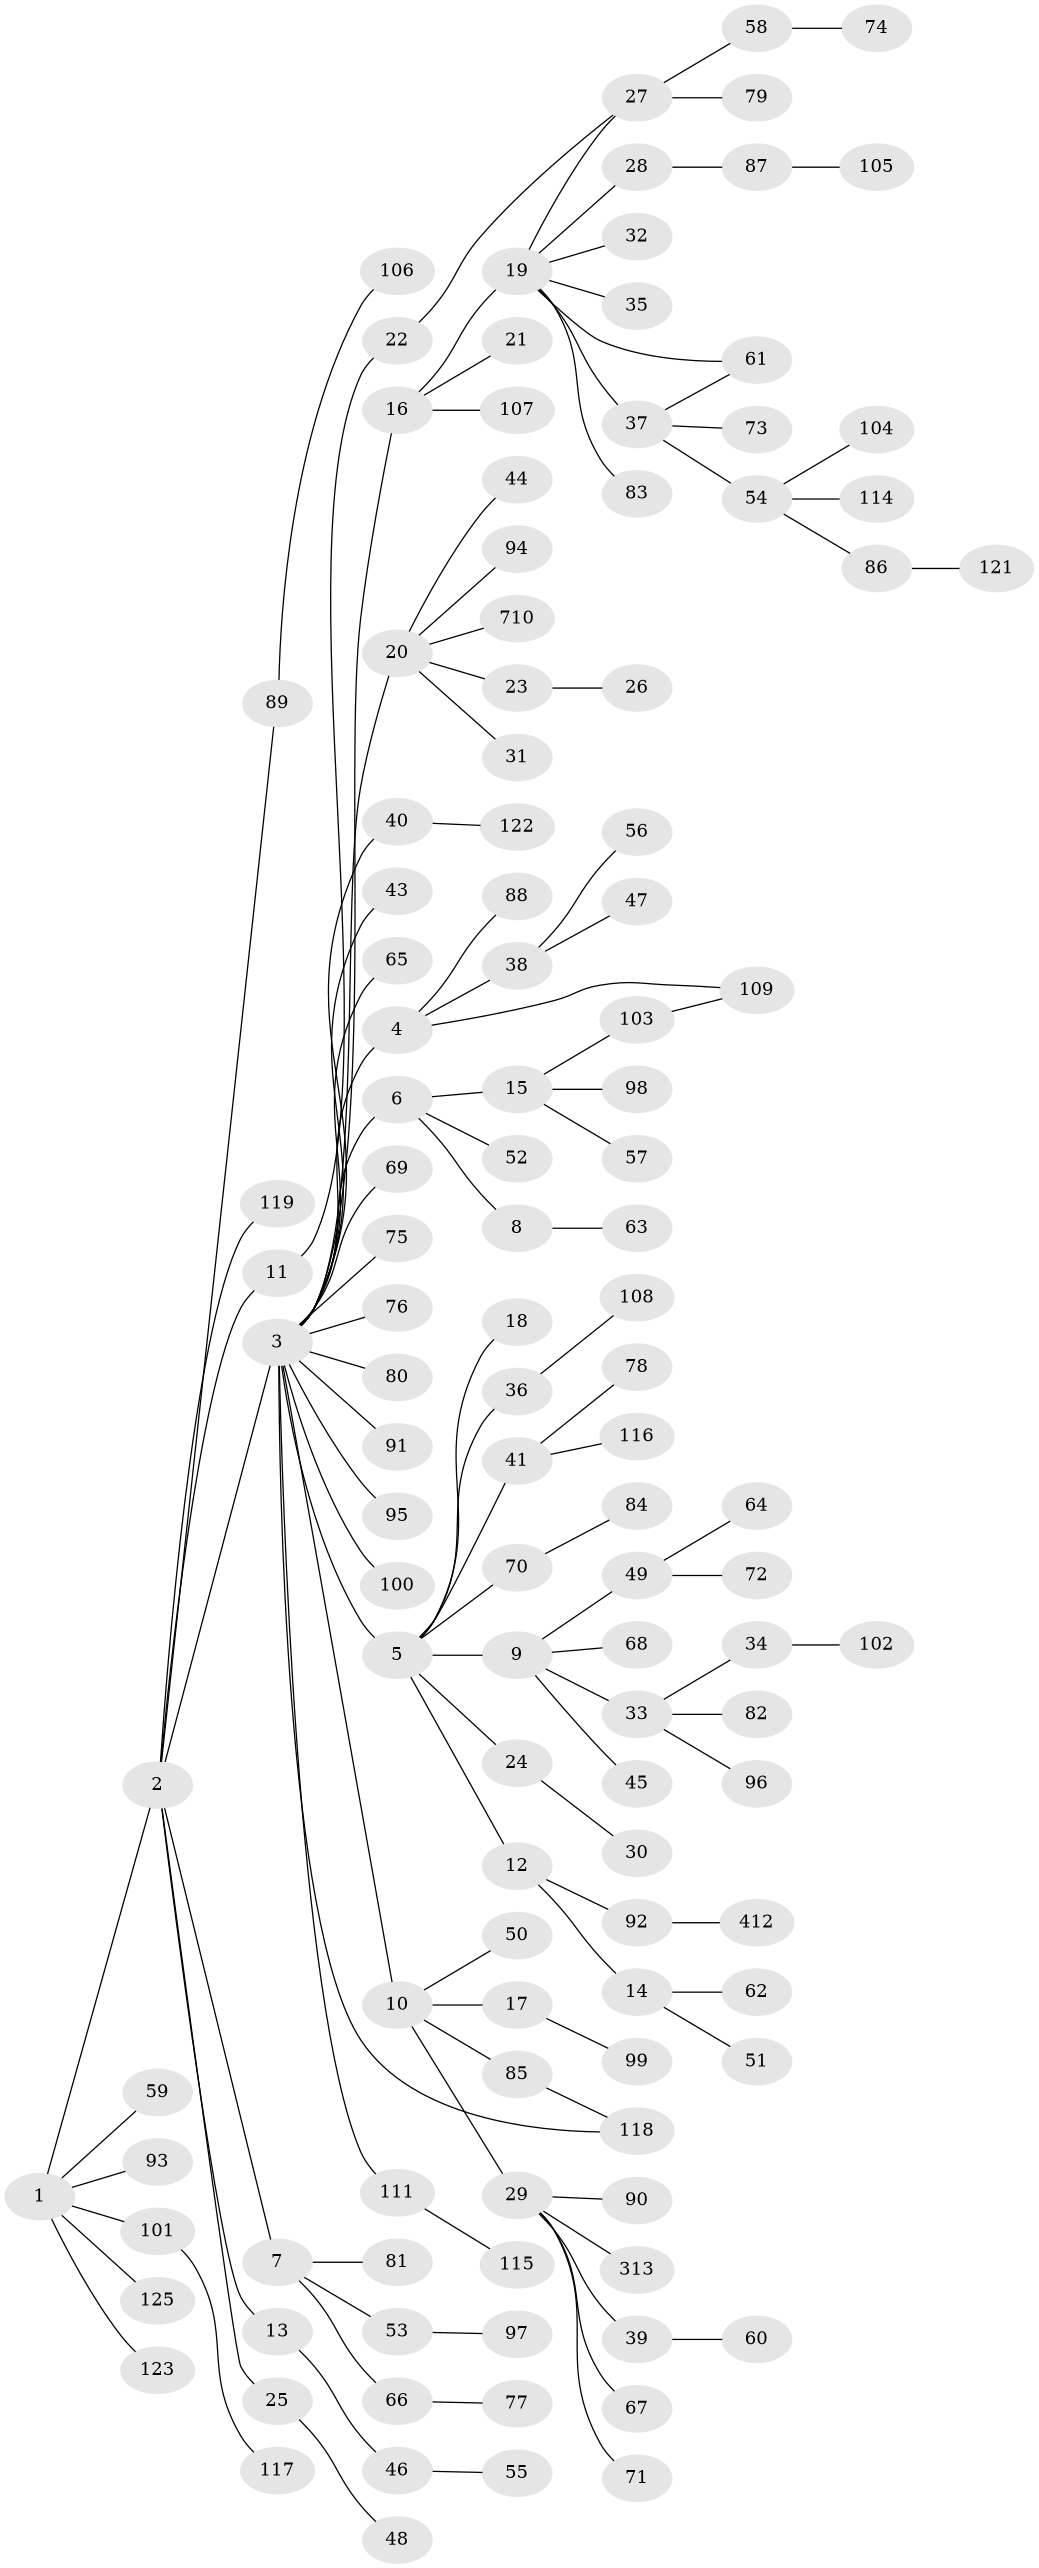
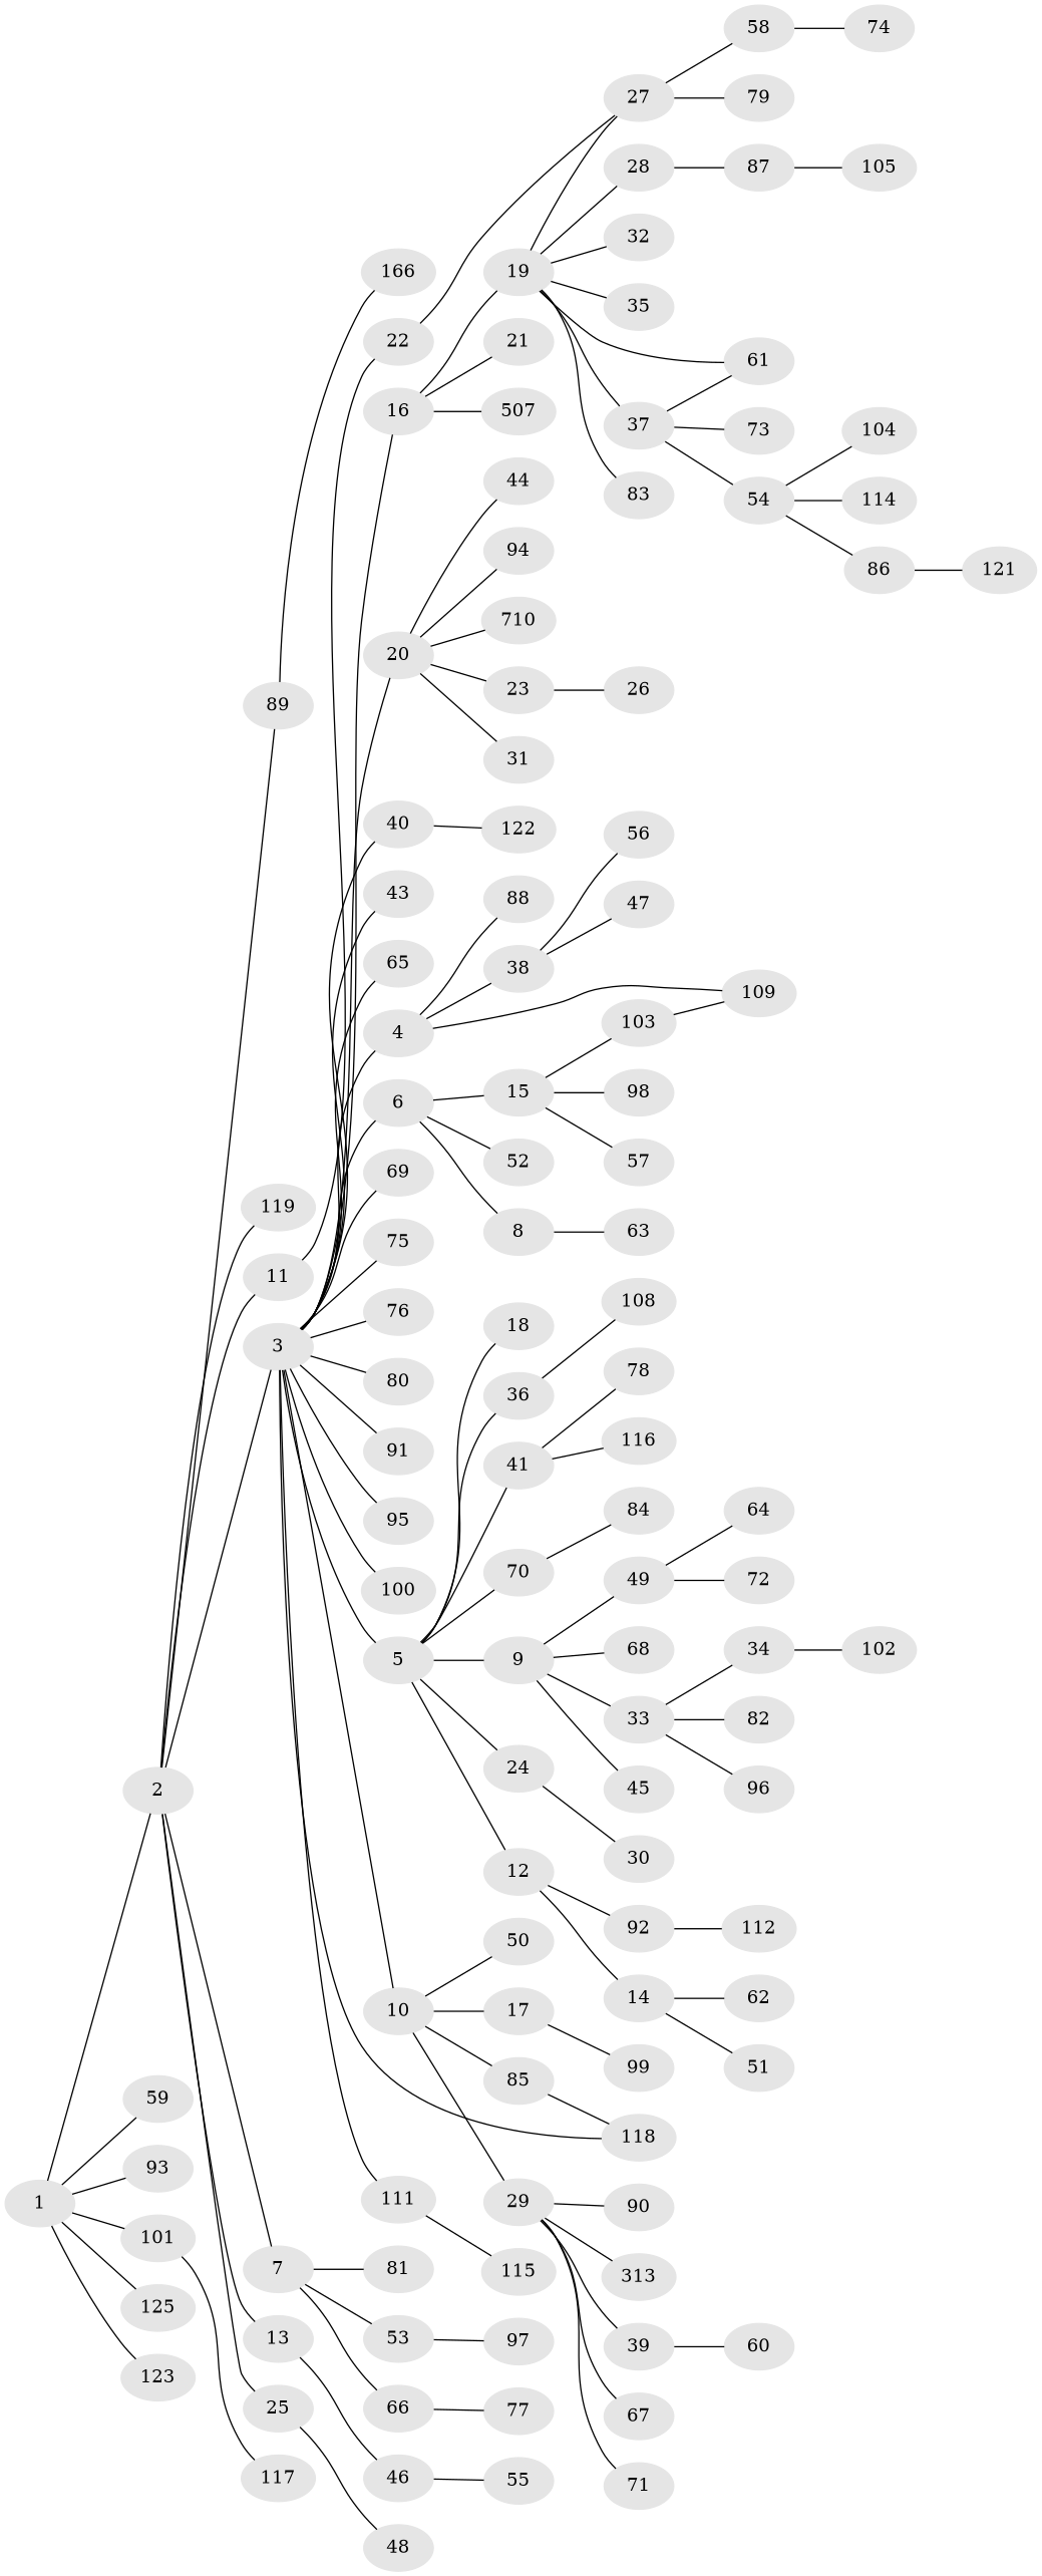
  graph {
    rankdir=LR
    node [color=gray90 style=filled]
    1
    2
    59
    93
    101
    n6 [label=125]
    123
    3
    7
    11
    13
    25
    89
    119
    117
    4
    5
    6
    10
    16
    20
    40
    43
    65
    69
    75
    76
    80
    91
    95
    100
    111
    118
    53
    66
    81
    22
    46
    48
-   106
+   106 [label=166]
    38
    88
    109
    9
    12
    18
    24
    36
    41
    70
    8
    15
    52
    17
    29
    50
    85
    19
    21
-   107
+   107 [label=507]
    23
    31
    44
    94
    n65 [label=710]
    122
    115
    47
    56
    33
    45
    49
    68
    14
    92
    30
    108
    78
    116
    84
    63
    57
    98
    103
    97
    77
    34
    82
    96
    64
    72
    99
    39
    67
    71
    90
    n97 [label=313]
    27
    51
    62
-   112 [label=412]
+   112
    55
    28
    32
    35
    37
    83
    61
    58
    79
    87
    54
    73
    74
    26
    105
    60
    102
    86
    104
    114
    121
    1 -- 2
    1 -- 59
    1 -- 93
    1 -- 101
    1 -- n6
    1 -- 123
    2 -- 3
    2 -- 7
    2 -- 11
    2 -- 13
    2 -- 25
    2 -- 89
    2 -- 119
    101 -- 117
    3 -- 4
    3 -- 5
    3 -- 6
    3 -- 10
    3 -- 16
    3 -- 20
    3 -- 40
    3 -- 43
    3 -- 65
    3 -- 69
    3 -- 75
    3 -- 76
    3 -- 80
    3 -- 91
    3 -- 95
    3 -- 100
    3 -- 111
    3 -- 118
    7 -- 53
    7 -- 66
    7 -- 81
    11 -- 22
    13 -- 46
    25 -- 48
    89 -- 106
    4 -- 38
    4 -- 88
    4 -- 109
    5 -- 9
    5 -- 12
    5 -- 18
    5 -- 24
    5 -- 36
    5 -- 41
    5 -- 70
    6 -- 8
    6 -- 15
    6 -- 52
    10 -- 17
    10 -- 29
    10 -- 50
    10 -- 85
    16 -- 19
    16 -- 21
    16 -- 107
    20 -- 23
    20 -- 31
    20 -- 44
    20 -- 94
    20 -- n65
    40 -- 122
    111 -- 115
    53 -- 97
    66 -- 77
    22 -- 27
    46 -- 55
    38 -- 47
    38 -- 56
    9 -- 33
    9 -- 45
    9 -- 49
    9 -- 68
    12 -- 14
    12 -- 92
    24 -- 30
    36 -- 108
    41 -- 78
    41 -- 116
    70 -- 84
    8 -- 63
    15 -- 57
    15 -- 98
    15 -- 103
    17 -- 99
    29 -- 39
    29 -- 67
    29 -- 71
    29 -- 90
    29 -- n97
    85 -- 118
    19 -- 27
    19 -- 28
    19 -- 32
    19 -- 35
    19 -- 37
    19 -- 83
    19 -- 61
    23 -- 26
    33 -- 34
    33 -- 82
    33 -- 96
    49 -- 64
    49 -- 72
    14 -- 51
    14 -- 62
    92 -- 112
    103 -- 109
    34 -- 102
    39 -- 60
    27 -- 58
    27 -- 79
    28 -- 87
    37 -- 61
    37 -- 54
    37 -- 73
    58 -- 74
    87 -- 105
    54 -- 86
    54 -- 104
    54 -- 114
    86 -- 121
  }
